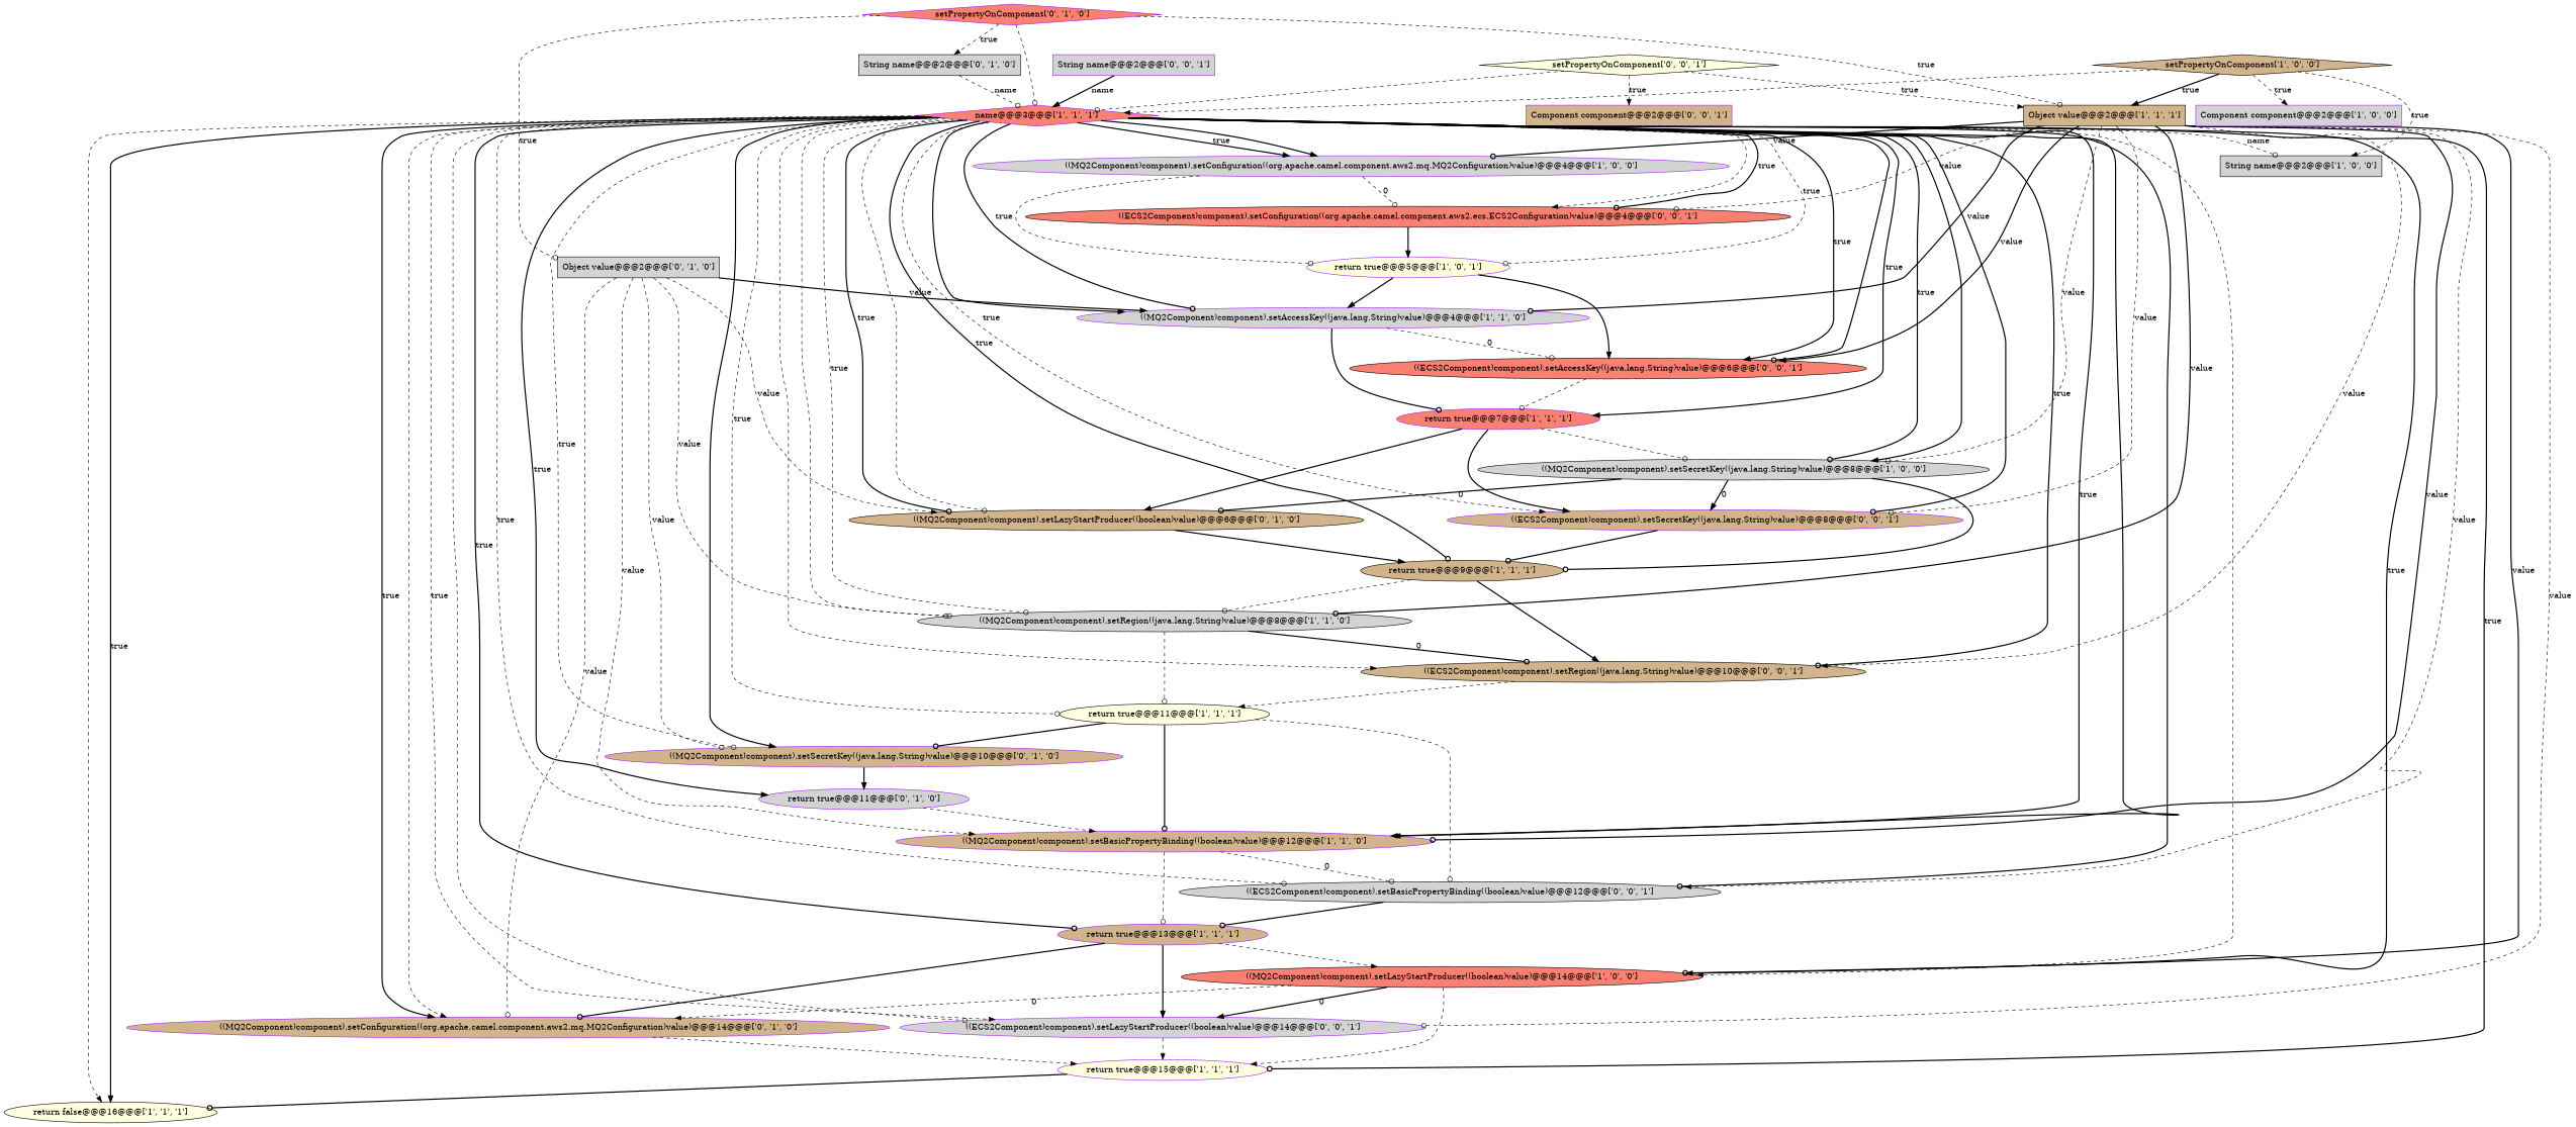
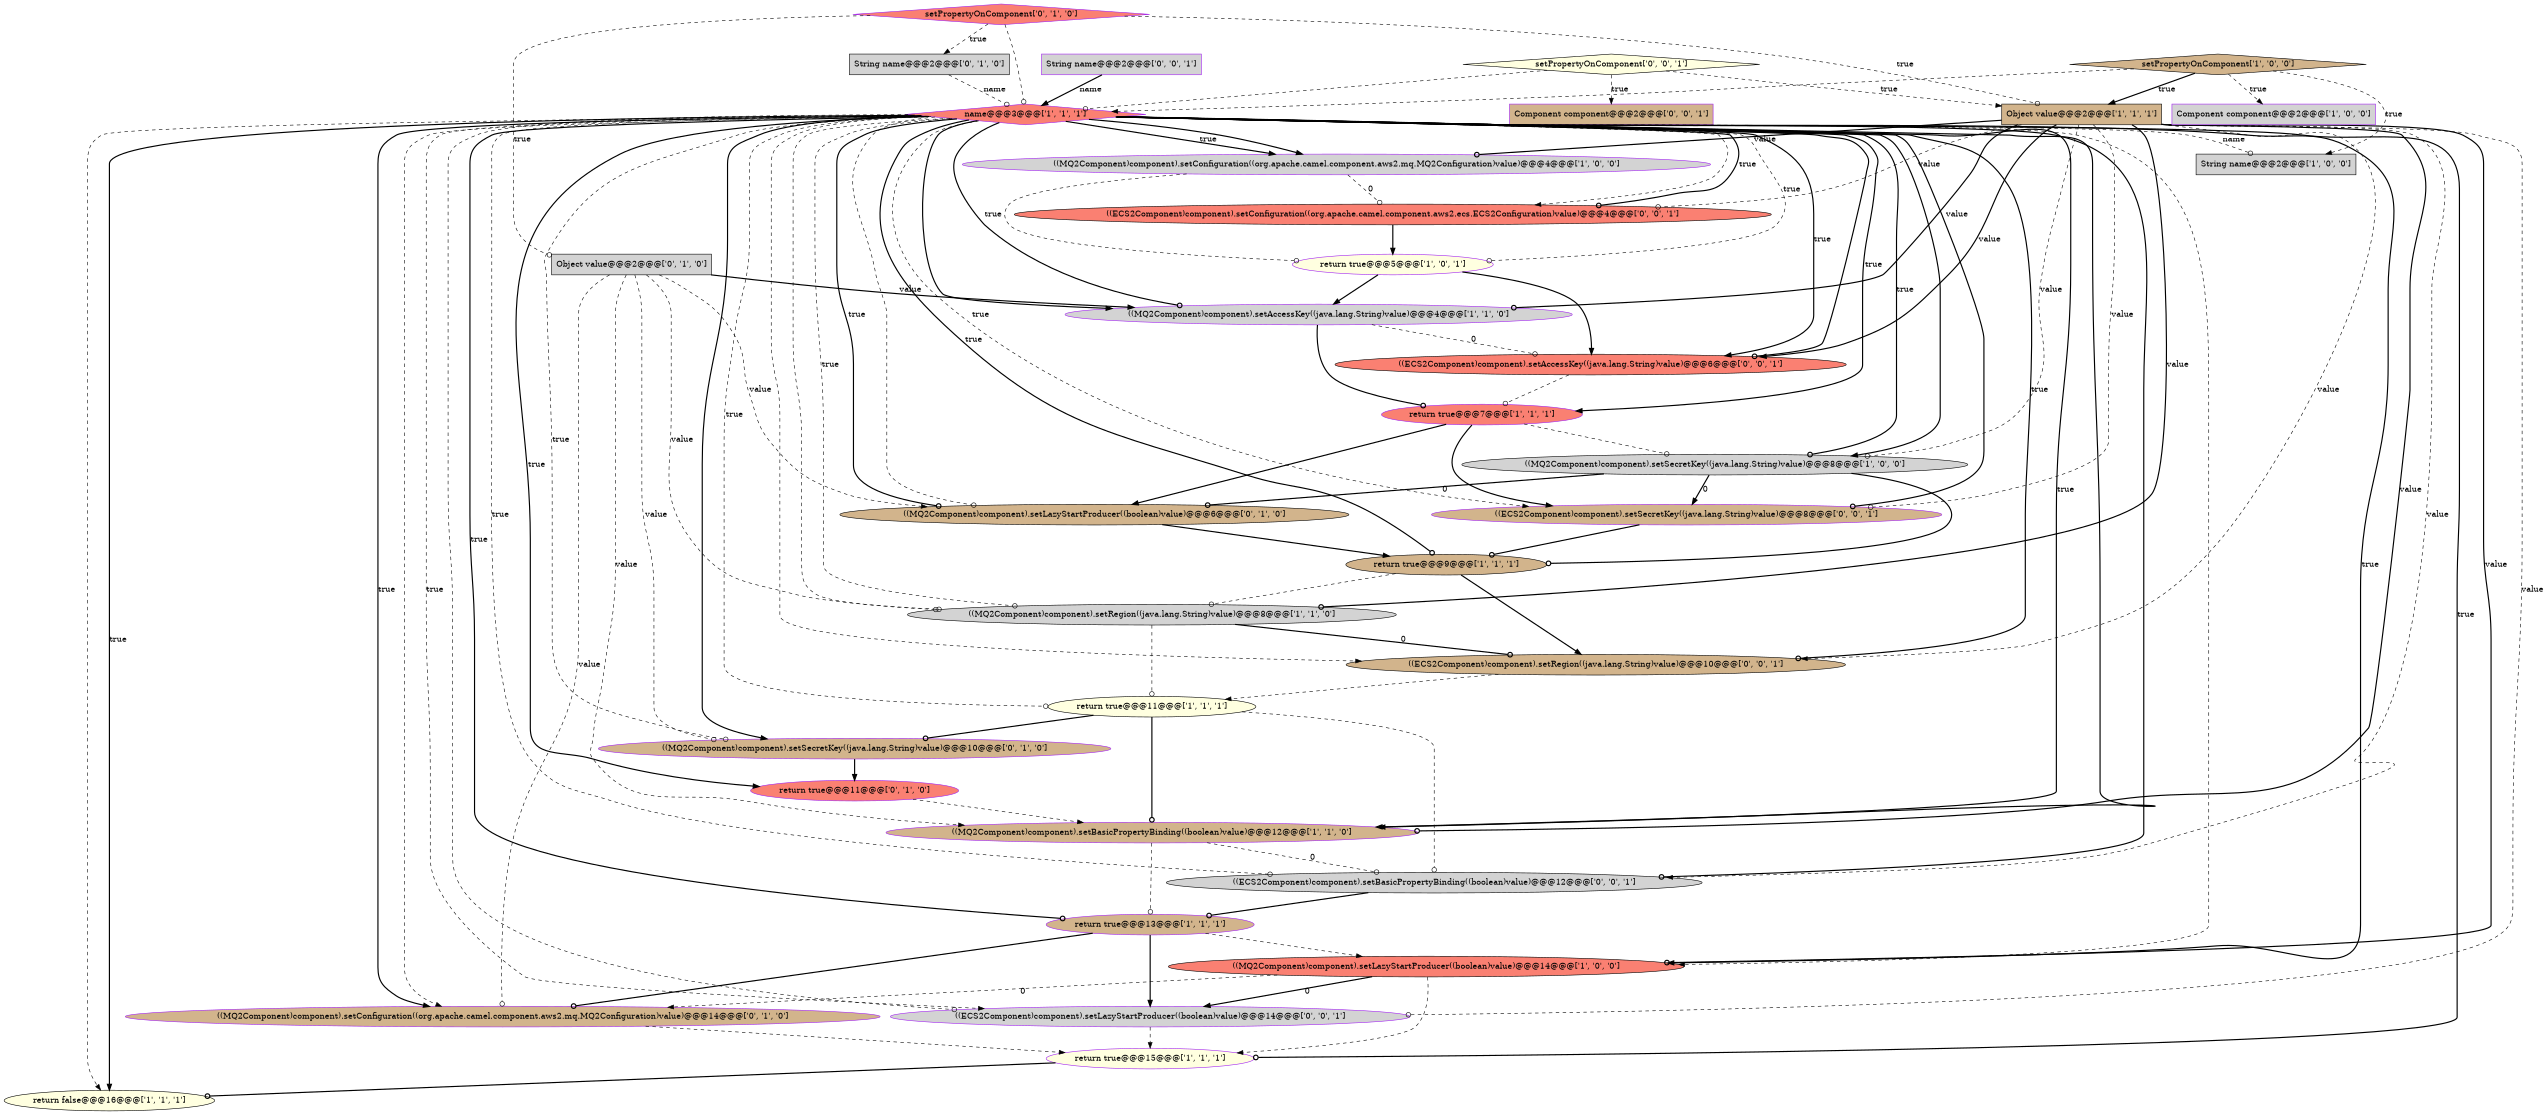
  digraph {
    node [color=black fillcolor=tan shape=ellipse style=filled]
    edge [arrowhead=odot style=dashed]
    n1 [fillcolor=lightyellow label="setPropertyOnComponent['0', '0', '1']" shape=diamond]
    n2 [color=purple label="Component component@@@2@@@['0', '0', '1']" shape=box]
    n3 [label="Object value@@@2@@@['1', '1', '1']" shape=box]
    n4 [color=purple fillcolor=salmon label="name@@@3@@@['1', '1', '1']" shape=diamond]
    n5 [color=purple fillcolor=lightgrey label="String name@@@2@@@['0', '0', '1']" shape=box]
    n6 [color=purple label="((MQ2Component)component).setBasicPropertyBinding((boolean)value)@@@12@@@['1', '1', '0']"]
    n7 [fillcolor=lightgrey label="((ECS2Component)component).setBasicPropertyBinding((boolean)value)@@@12@@@['0', '0', '1']"]
    n8 [color=purple label="((ECS2Component)component).setSecretKey((java.lang.String)value)@@@8@@@['0', '0', '1']"]
    n9 [fillcolor=lightgrey label="((MQ2Component)component).setRegion((java.lang.String)value)@@@8@@@['1', '1', '0']"]
    n10 [color=purple fillcolor=lightgrey label="((MQ2Component)component).setAccessKey((java.lang.String)value)@@@4@@@['1', '1', '0']"]
    n11 [fillcolor=salmon label="((MQ2Component)component).setLazyStartProducer((boolean)value)@@@14@@@['1', '0', '0']"]
    n12 [color=purple fillcolor=lightgrey label="((ECS2Component)component).setLazyStartProducer((boolean)value)@@@14@@@['0', '0', '1']"]
    n13 [fillcolor=lightgrey label="((MQ2Component)component).setSecretKey((java.lang.String)value)@@@8@@@['1', '0', '0']"]
    n14 [label="((ECS2Component)component).setRegion((java.lang.String)value)@@@10@@@['0', '0', '1']"]
    n15 [fillcolor=salmon label="((ECS2Component)component).setConfiguration((org.apache.camel.component.aws2.ecs.ECS2Configuration)value)@@@4@@@['0', '0', '1']"]
    n16 [fillcolor=salmon label="((ECS2Component)component).setAccessKey((java.lang.String)value)@@@6@@@['0', '0', '1']"]
    n17 [color=purple fillcolor=lightgrey label="((MQ2Component)component).setConfiguration((org.apache.camel.component.aws2.mq.MQ2Configuration)value)@@@4@@@['1', '0', '0']"]
-   n18 [color=purple fillcolor=lightgrey label="return true@@@11@@@['0', '1', '0']"]
+   n18 [color=purple fillcolor=salmon label="return true@@@11@@@['0', '1', '0']"]
    n19 [color=purple label="return true@@@13@@@['1', '1', '1']"]
    n20 [color=purple fillcolor=lightyellow label="return true@@@15@@@['1', '1', '1']"]
    n21 [fillcolor=lightyellow label="return false@@@16@@@['1', '1', '1']"]
    n22 [fillcolor=lightgrey label="String name@@@2@@@['1', '0', '0']" shape=box]
    n23 [label="return true@@@9@@@['1', '1', '1']"]
    n24 [color=purple label="((MQ2Component)component).setConfiguration((org.apache.camel.component.aws2.mq.MQ2Configuration)value)@@@14@@@['0', '1', '0']"]
    n25 [label="((MQ2Component)component).setLazyStartProducer((boolean)value)@@@6@@@['0', '1', '0']"]
    n26 [color=purple label="((MQ2Component)component).setSecretKey((java.lang.String)value)@@@10@@@['0', '1', '0']"]
    n27 [fillcolor=lightyellow label="return true@@@11@@@['1', '1', '1']"]
    n28 [color=purple fillcolor=salmon label="return true@@@7@@@['1', '1', '1']"]
    n29 [color=purple fillcolor=lightyellow label="return true@@@5@@@['1', '0', '1']"]
    n30 [color=purple fillcolor=lightgrey label="Component component@@@2@@@['1', '0', '0']" shape=box]
    n31 [fillcolor=lightgrey label="Object value@@@2@@@['0', '1', '0']" shape=box]
    n32 [fillcolor=lightgrey label="String name@@@2@@@['0', '1', '0']" shape=box]
    n33 [color=purple fillcolor=salmon label="setPropertyOnComponent['0', '1', '0']" shape=diamond]
    n34 [label="setPropertyOnComponent['1', '0', '0']" shape=diamond]
    n1 -> n2 [arrowhead=normal label=true]
    n1 -> n3 [arrowhead=normal label=true]
    n1 -> n4
    n3 -> n6 [label=value style=bold]
    n3 -> n7 [arrowhead=normal label=value]
    n3 -> n8 [label=value]
    n3 -> n9 [label=value style=bold]
    n3 -> n10 [label=value style=bold]
    n3 -> n11 [label=value style=bold]
    n3 -> n12 [label=value]
    n3 -> n13 [label=value]
    n3 -> n14 [arrowhead=normal label=value]
    n3 -> n15 [label=value]
    n3 -> n16 [arrowhead=normal label=value style=bold]
    n3 -> n17 [label=value style=bold]
    n4 -> n6 [arrowhead=normal label=true style=bold]
    n4 -> n6 [arrowhead=normal style=bold]
    n4 -> n7 [style=bold]
    n4 -> n7 [label=true]
    n4 -> n8 [style=bold]
    n4 -> n8 [arrowhead=normal label=true]
    n4 -> n9
    n4 -> n9 [label=true]
    n4 -> n10 [arrowhead=normal style=bold]
    n4 -> n10 [label=true style=bold]
    n4 -> n11 [arrowhead=normal label=true style=bold]
    n4 -> n11 [arrowhead=normal]
    n4 -> n12 [arrowhead=normal label=true]
    n4 -> n12
    n4 -> n13 [label=true style=bold]
    n4 -> n13 [arrowhead=normal style=bold]
    n4 -> n14 [arrowhead=normal]
    n4 -> n14 [label=true style=bold]
    n4 -> n15 [arrowhead=normal]
    n4 -> n15 [label=true style=bold]
    n4 -> n16 [style=bold]
    n4 -> n16 [arrowhead=normal label=true style=bold]
    n4 -> n17 [arrowhead=normal label=true style=bold]
    n4 -> n17 [arrowhead=normal style=bold]
    n4 -> n18 [arrowhead=normal label=true style=bold]
    n4 -> n19 [label=true style=bold]
    n4 -> n20 [label=true style=bold]
    n4 -> n21 [arrowhead=normal]
    n4 -> n21 [arrowhead=normal label=true style=bold]
    n4 -> n22 [label=name]
    n4 -> n23 [label=true style=bold]
    n4 -> n24 [arrowhead=normal label=true style=bold]
    n4 -> n24 [arrowhead=normal]
    n4 -> n25
    n4 -> n25 [label=true style=bold]
    n4 -> n26 [arrowhead=normal style=bold]
    n4 -> n26 [label=true]
    n4 -> n27 [label=true]
    n4 -> n28 [arrowhead=normal label=true style=bold]
    n4 -> n29 [label=true]
    n5 -> n4 [arrowhead=normal label=name style=bold]
    n6 -> n7 [label=0]
    n6 -> n19
    n7 -> n19 [style=bold]
    n8 -> n23 [style=bold]
    n9 -> n14 [label=0 style=bold]
    n9 -> n27
    n10 -> n16 [label=0]
    n10 -> n28 [style=bold]
    n11 -> n12 [arrowhead=normal label=0 style=bold]
    n11 -> n20 [arrowhead=normal]
    n11 -> n24 [arrowhead=normal label=0]
    n12 -> n20 [arrowhead=normal]
    n13 -> n8 [arrowhead=normal label=0 style=bold]
    n13 -> n23 [style=bold]
    n13 -> n25 [label=0 style=bold]
    n14 -> n27 [arrowhead=normal]
    n15 -> n29 [arrowhead=normal style=bold]
    n16 -> n28
    n17 -> n15 [label=0]
    n17 -> n29
    n18 -> n6 [arrowhead=normal]
    n19 -> n11 [arrowhead=normal]
    n19 -> n12 [arrowhead=normal style=bold]
    n19 -> n24 [style=bold]
    n20 -> n21 [style=bold]
    n23 -> n9
    n23 -> n14 [arrowhead=normal style=bold]
    n24 -> n20 [arrowhead=normal]
    n25 -> n23 [arrowhead=normal style=bold]
    n26 -> n18 [arrowhead=normal style=bold]
    n27 -> n6 [style=bold]
    n27 -> n7
    n27 -> n26 [style=bold]
    n28 -> n8 [arrowhead=normal style=bold]
    n28 -> n13
    n28 -> n25 [arrowhead=normal style=bold]
    n29 -> n10 [arrowhead=normal style=bold]
    n29 -> n16 [arrowhead=normal style=bold]
    n31 -> n6 [arrowhead=normal label=value]
    n31 -> n9 [label=value]
    n31 -> n10 [arrowhead=normal label=value style=bold]
    n31 -> n24 [label=value]
    n31 -> n25 [arrowhead=normal label=value]
    n31 -> n26 [label=value]
    n32 -> n4 [label=name]
    n33 -> n3 [label=true]
    n33 -> n4
    n33 -> n31 [label=true]
    n33 -> n32 [arrowhead=normal label=true]
    n34 -> n3 [arrowhead=normal label=true style=bold]
    n34 -> n4 [arrowhead=normal]
    n34 -> n22 [arrowhead=normal label=true]
    n34 -> n30 [arrowhead=normal label=true]
  }
